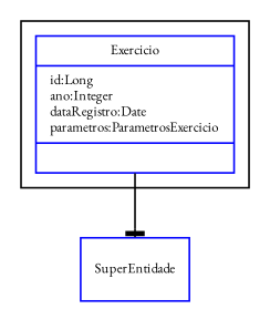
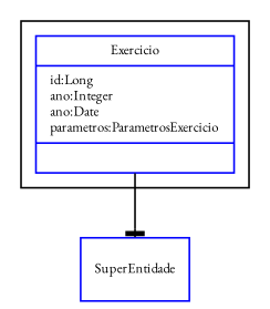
  digraph {
    fontname="EB Garamond"
    fontsize=8
    node [fontname="EB Garamond" fontsize=8 shape=record color=blue]
-   n1 [label="{Exercicio|id:Long\lano:Integer\ldataRegistro:Date\lparametros:ParametrosExercicio\l|\l}"]
+   n1 [label="{Exercicio|id:Long\lano:Integer\lano:Date\lparametros:ParametrosExercicio\l|\l}"]
    SuperEntidade
    subgraph cluster_1 {
      n1
    }
    n1 -> SuperEntidade [arrowhead=tee fontname="EB Garamond" fontsize=8]
  }
